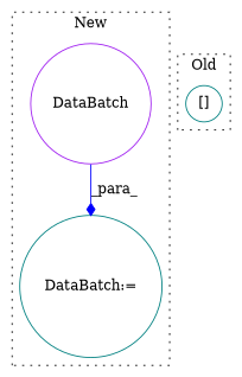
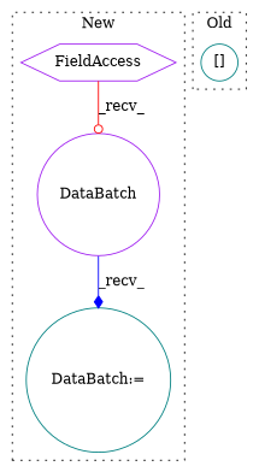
  digraph {
    node [color=purple shape=circle]
    edge [style=solid]
    n1 [a=32 l="19,2" label=DataBatch s="2557,2604"]
+   n2 [a=22 l=8 label=FieldAccess s=2548 shape=hexagon]
    n3 [a=7 color=teal l=1 label="DataBatch:=" s=2547]
    n4 [a=2 color=teal l="15,1" label="[]" s="3103,3133"]
    subgraph cluster_1 {
      label=New
      style=dotted
      n1
+     n2
      n3
    }
    subgraph cluster_2 {
      label=Old
      style=dotted
      n4
    }
-   n1 -> n3 [arrowhead=diamond color=blue label=_para_]
+   n1 -> n3 [arrowhead=diamond color=blue label=_recv_]
+   n2 -> n1 [arrowhead=odot color=red label=_recv_]
  }
